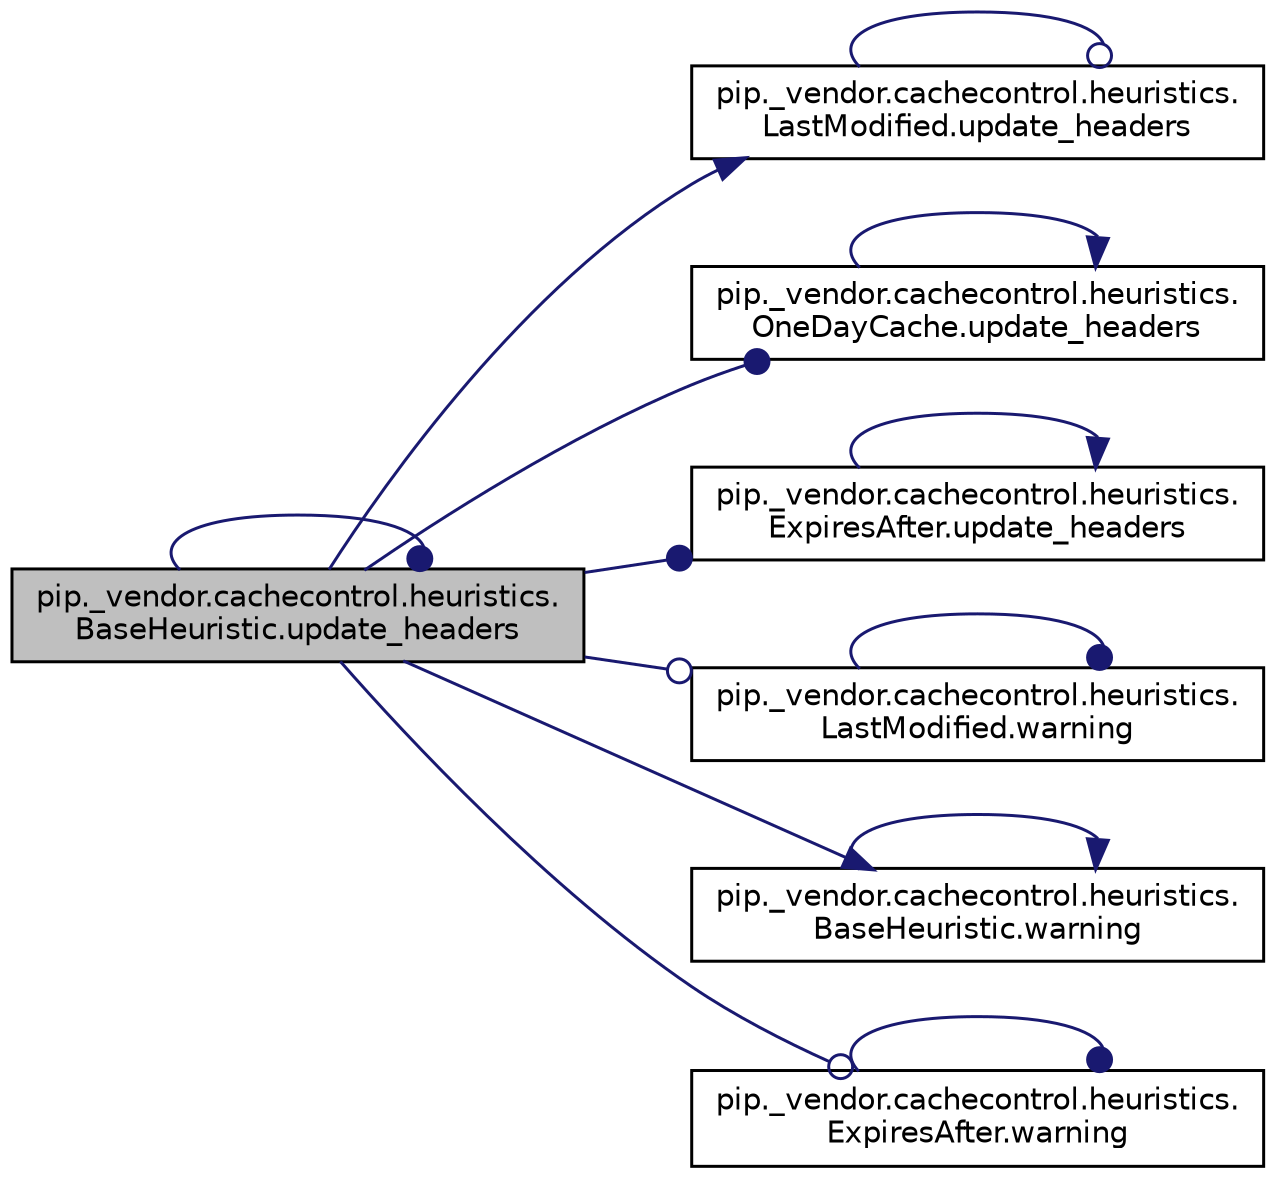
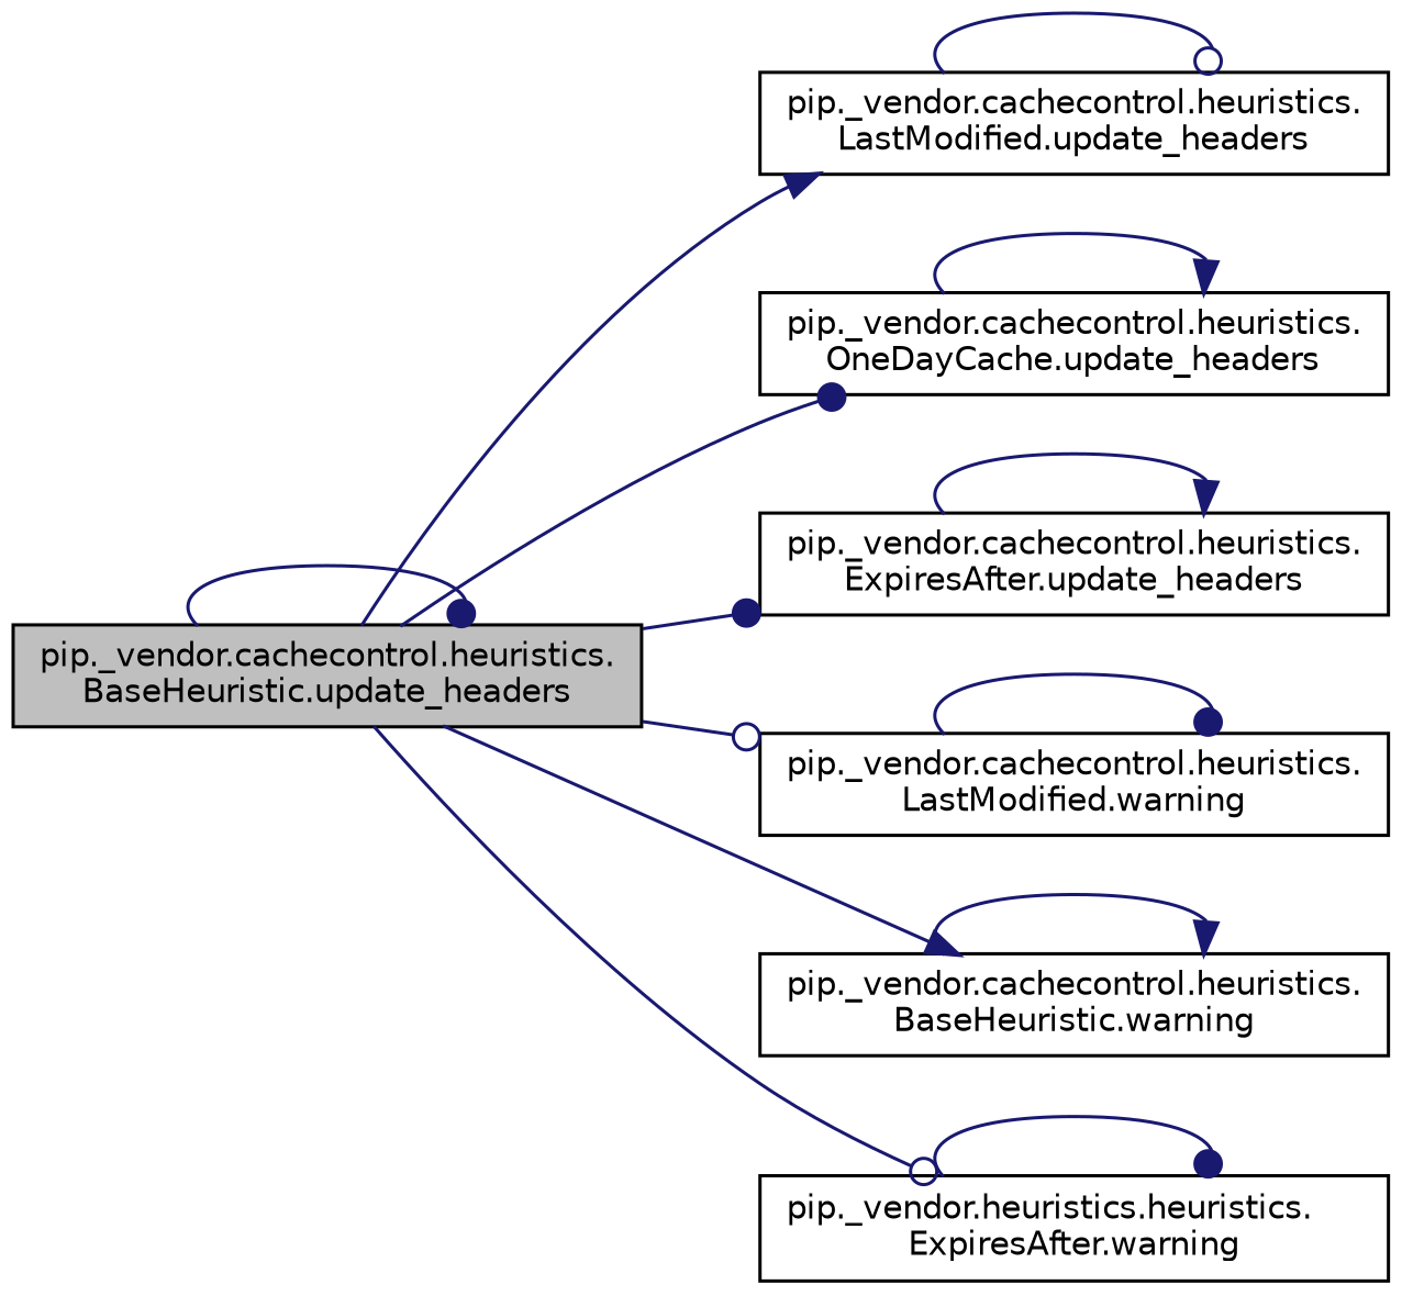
  digraph {
    rankdir=LR
    node [color=black fillcolor=white fontname=Helvetica fontsize=10 shape=record style=filled]
    edge [color=midnightblue fontname=Helvetica fontsize=10 labelfontname=Helvetica labelfontsize=10 style=solid arrowhead=dot]
    n1 [fillcolor=grey75 fontcolor=black height=0.2 label="pip._vendor.cachecontrol.heuristics.\lBaseHeuristic.update_headers" width=0.4]
    n2 [height=0.2 label="pip._vendor.cachecontrol.heuristics.\lLastModified.update_headers" width=0.4]
    n3 [height=0.2 label="pip._vendor.cachecontrol.heuristics.\lOneDayCache.update_headers" width=0.4]
    n4 [height=0.2 label="pip._vendor.cachecontrol.heuristics.\lExpiresAfter.update_headers" width=0.4]
    n5 [height=0.2 label="pip._vendor.cachecontrol.heuristics.\lLastModified.warning" width=0.4]
    n6 [height=0.2 label="pip._vendor.cachecontrol.heuristics.\lBaseHeuristic.warning" width=0.4]
-   n7 [height=0.2 label="pip._vendor.cachecontrol.heuristics.\lExpiresAfter.warning" width=0.4]
+   n7 [height=0.2 label="pip._vendor.heuristics.heuristics.\lExpiresAfter.warning" width=0.4]
    n1 -> n1
    n1 -> n2 [arrowhead=normal]
    n1 -> n3
    n1 -> n4
    n1 -> n5 [arrowhead=odot]
    n1 -> n6 [arrowhead=normal]
    n1 -> n7 [arrowhead=odot]
    n2 -> n2 [arrowhead=odot]
    n3 -> n3 [arrowhead=normal]
    n4 -> n4 [arrowhead=normal]
    n5 -> n5
    n6 -> n6 [arrowhead=normal]
    n7 -> n7
  }
